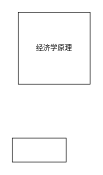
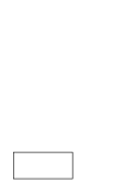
  <mxCell id="0" />
  <mxCell id="1" parent="0" />
- <mxCell id="2" value="经济学原理" style="whiteSpace=wrap;html=1;aspect=fixed;" vertex="1" parent="1"><mxGeometry x="30" y="20" width="120" height="120" as="geometry" /></mxCell>
  <mxCell id="3" value="" style="rounded=0;whiteSpace=wrap;html=1;" vertex="1" parent="1"><mxGeometry x="20" y="230" width="90" height="40" as="geometry" /></mxCell>
